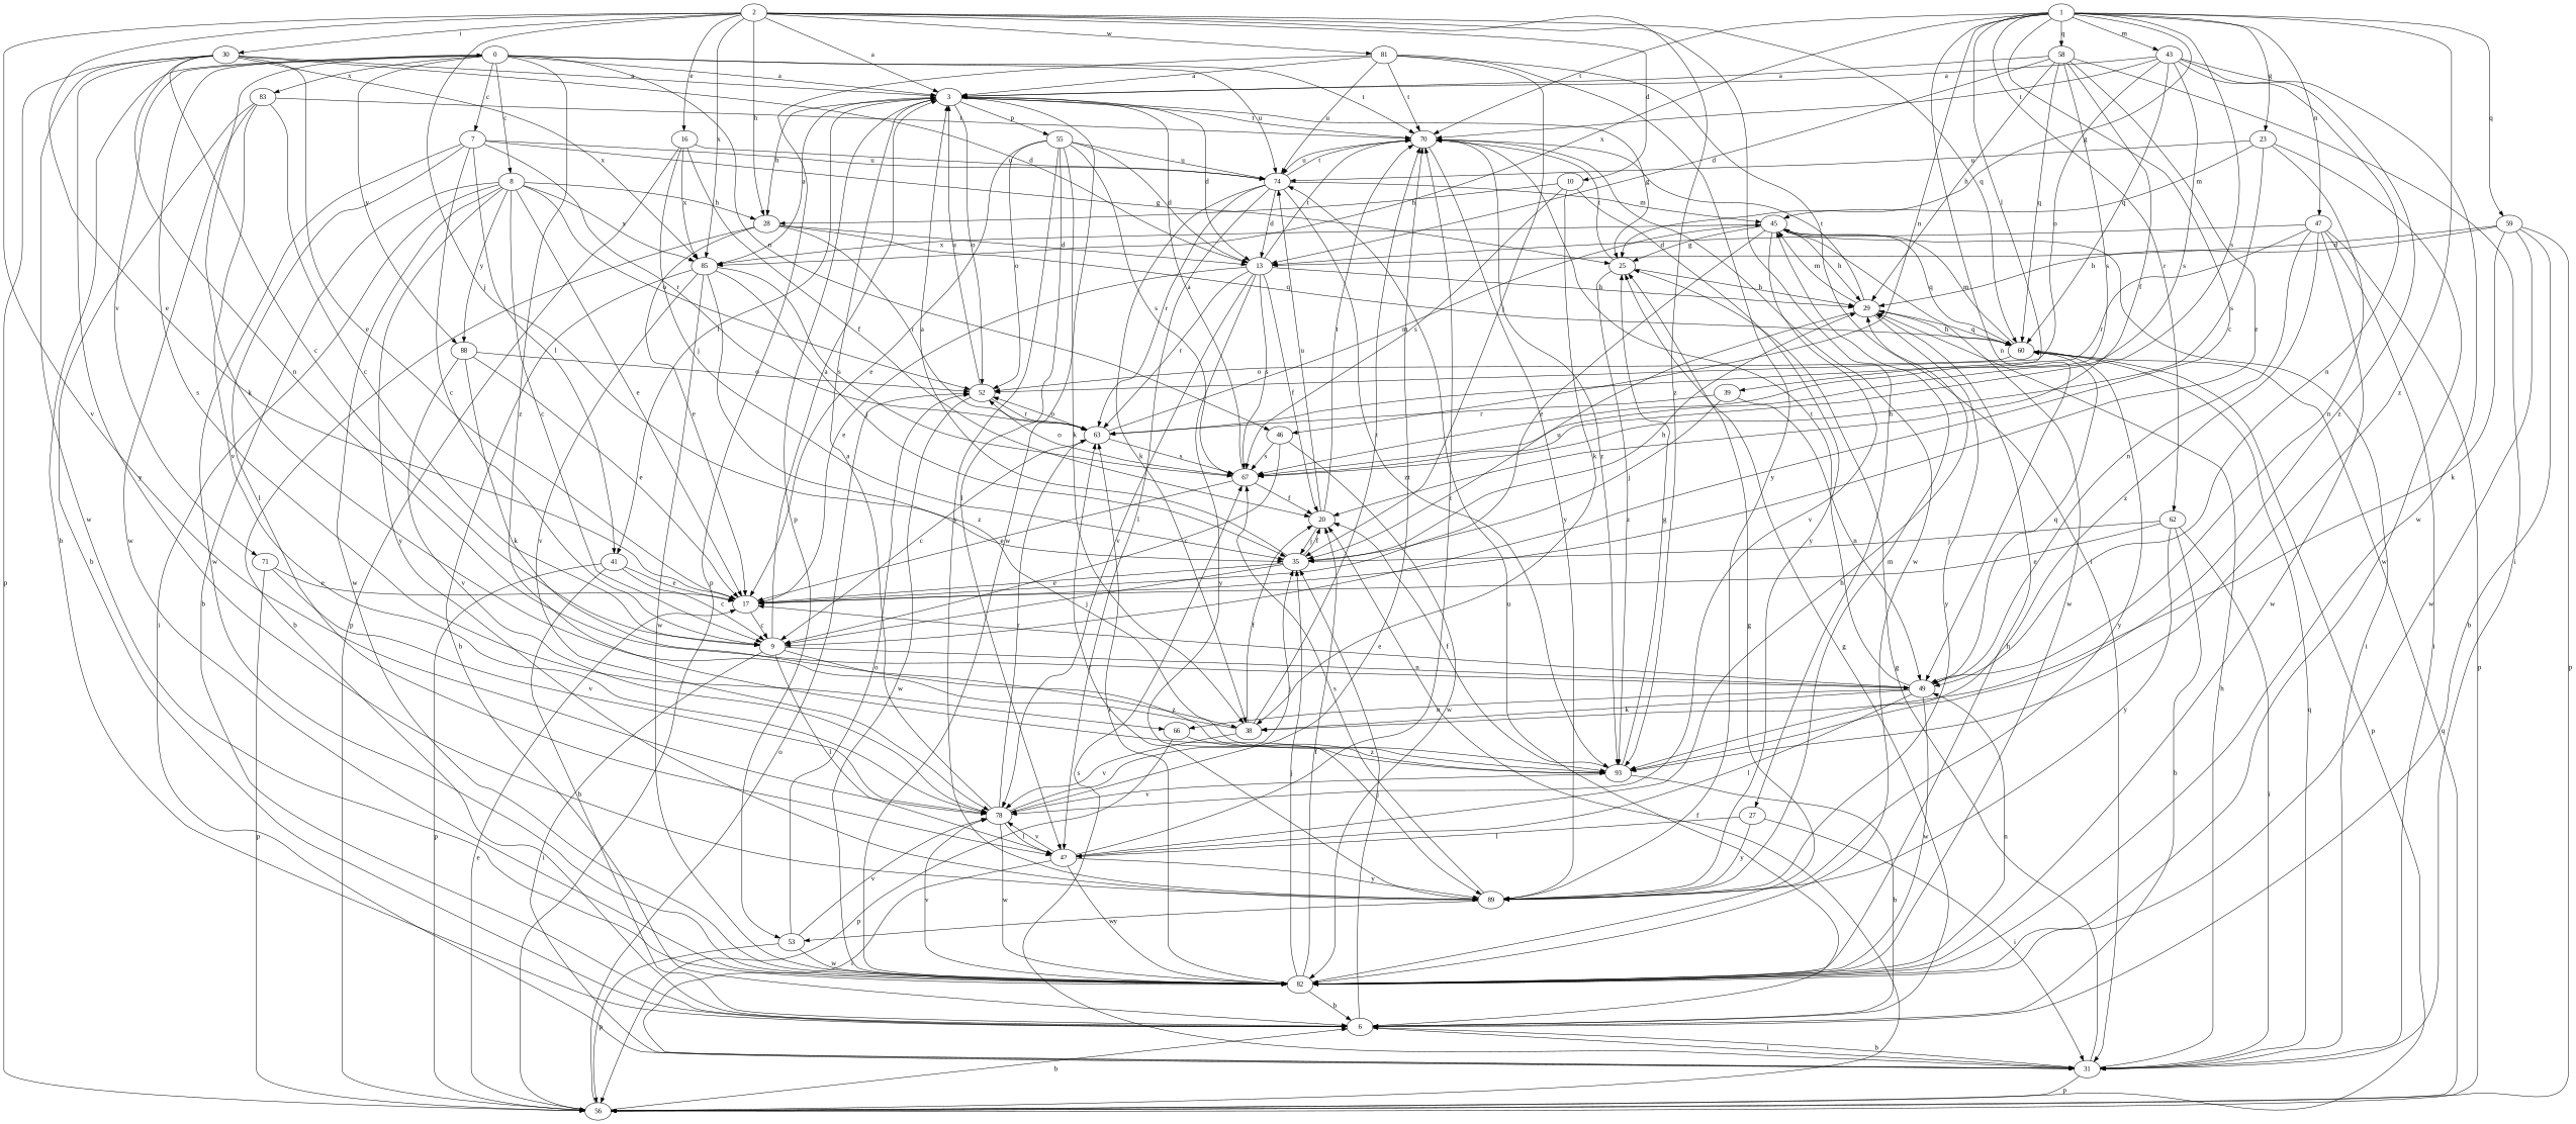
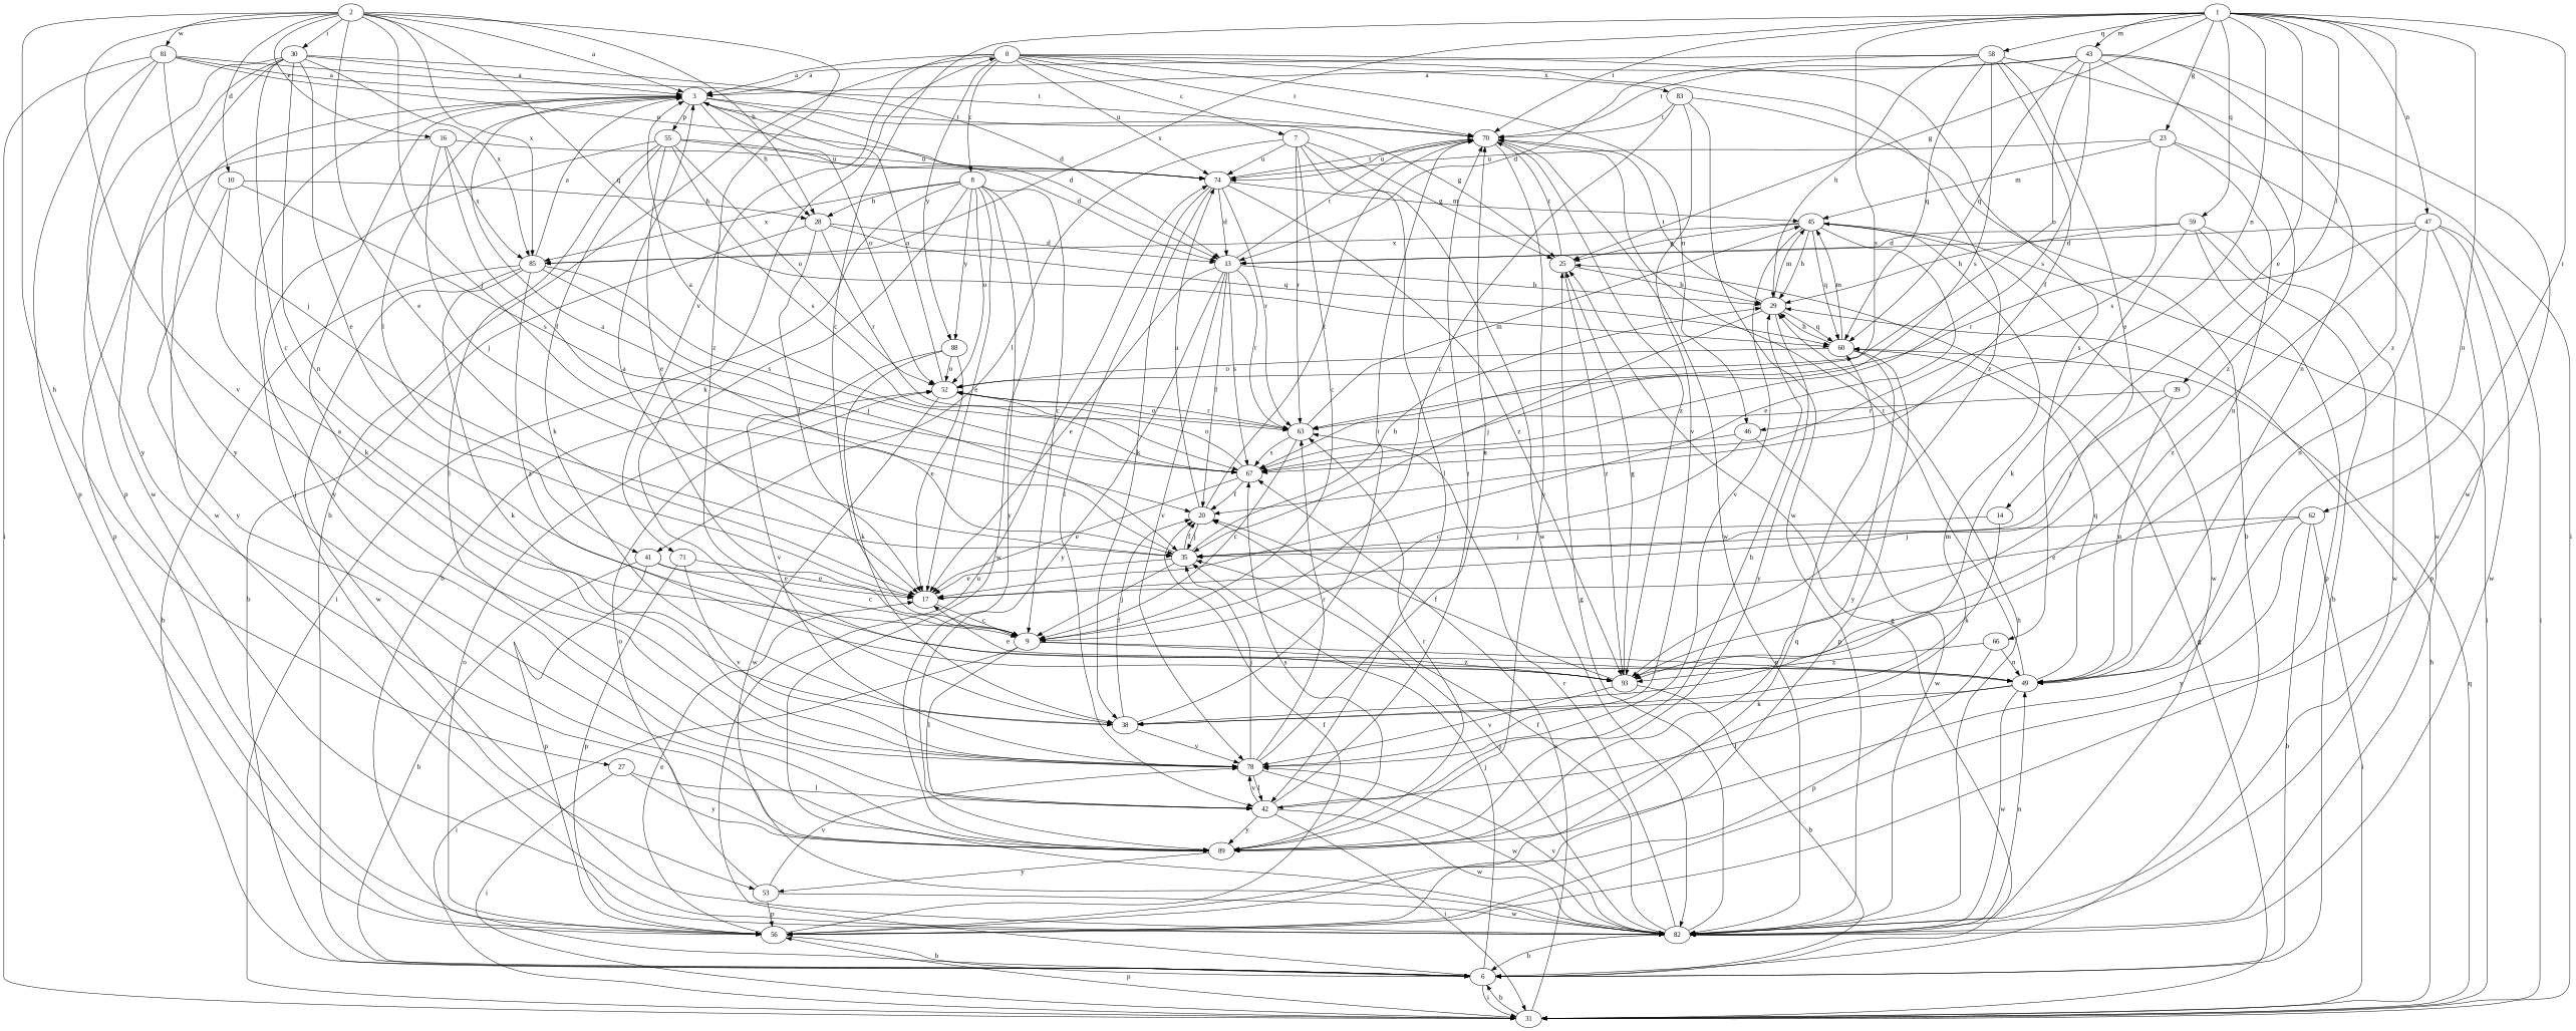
  strict digraph {
    fontname="Liberation Serif"
    node [fontname="Liberation Serif"]
    edge [fontname="Liberation Serif"]
    0
    3
    6
    7
    8
    46
    66
    70
    74
    n10 [label=71]
    83
    88
    93
    25
    28
    13
    41
    52
    53
    55
    82
    35
    31
    9
    42
    63
    85
    17
    89
    38
    78
    20
    67
    49
    56
    45
    1
+   14
    23
    39
    43
    47
    58
    59
    62
    29
    60
    2
    10
    16
    27
    30
    81
    0 -> 3 [label=a]
    0 -> 6 [label=b]
    0 -> 7 [label=c]
    0 -> 8 [label=c]
    0 -> 46 [label=n]
    0 -> 66 [label=s]
    0 -> 70 [label=t]
    0 -> 74 [label=u]
    0 -> n10 [label=v]
    0 -> 83 [label=x]
    0 -> 88 [label=y]
    0 -> 93 [label=z]
    3 -> 70 [label=t]
    3 -> 25 [label=g]
    3 -> 28 [label=h]
    3 -> 13 [label=d]
    3 -> 41 [label=l]
    3 -> 52 [label=o]
-   3 -> 53 [label=p]
+   3 -> 53 [label=j]
    3 -> 55 [label=p]
    3 -> 82 [label=w]
    6 -> 74 [label=u]
    6 -> 25 [label=g]
    6 -> 35 [label=j]
    6 -> 31 [label=i]
    7 -> 74 [label=u]
    7 -> 25 [label=g]
    7 -> 41 [label=l]
    7 -> 82 [label=w]
    7 -> 9 [label=c]
    7 -> 42 [label=l]
    7 -> 63 [label=r]
    8 -> 6 [label=b]
    8 -> 88 [label=y]
    8 -> 28 [label=h]
    8 -> 52 [label=o]
    8 -> 82 [label=w]
    8 -> 31 [label=i]
    8 -> 9 [label=c]
    8 -> 85 [label=x]
    8 -> 17 [label=e]
    8 -> 89 [label=y]
    46 -> 82 [label=w]
    46 -> 9 [label=c]
    46 -> 67 [label=s]
    66 -> 93 [label=z]
-   49 -> 66 [label=n]
+   66 -> 49 [label=n]
    66 -> 56 [label=p]
    70 -> 74 [label=u]
    70 -> 93 [label=z]
    70 -> 82 [label=w]
    70 -> 89 [label=y]
    74 -> 70 [label=t]
    74 -> 93 [label=z]
    74 -> 13 [label=d]
    74 -> 42 [label=l]
    74 -> 63 [label=r]
    74 -> 38 [label=k]
    74 -> 45 [label=m]
    n10 -> 17 [label=e]
    n10 -> 78 [label=v]
    n10 -> 56 [label=p]
    83 -> 6 [label=b]
    83 -> 70 [label=t]
    83 -> 82 [label=w]
    83 -> 9 [label=c]
    83 -> 78 [label=v]
    88 -> 52 [label=o]
    88 -> 17 [label=e]
    88 -> 38 [label=k]
    88 -> 78 [label=v]
    93 -> 6 [label=b]
    93 -> 25 [label=g]
    93 -> 78 [label=v]
    93 -> 20 [label=f]
    25 -> 70 [label=t]
    25 -> 93 [label=z]
    25 -> 29 [label=h]
    28 -> 6 [label=b]
    28 -> 13 [label=d]
    28 -> 63 [label=r]
-   28 -> 17 [label=e]
+   28 -> 17 [label=f]
    28 -> 60 [label=q]
    13 -> 70 [label=t]
    13 -> 63 [label=r]
    13 -> 17 [label=e]
    13 -> 89 [label=y]
    13 -> 78 [label=v]
    13 -> 20 [label=f]
    13 -> 67 [label=s]
    13 -> 29 [label=h]
    41 -> 6 [label=b]
    41 -> 9 [label=c]
    41 -> 17 [label=e]
    41 -> 56 [label=p]
    52 -> 3 [label=a]
    52 -> 82 [label=w]
    52 -> 63 [label=r]
    53 -> 52 [label=o]
    53 -> 82 [label=w]
    53 -> 78 [label=v]
    53 -> 56 [label=p]
    55 -> 74 [label=u]
    55 -> 13 [label=d]
    55 -> 52 [label=o]
    55 -> 42 [label=l]
    55 -> 17 [label=e]
    55 -> 89 [label=y]
    55 -> 38 [label=k]
    55 -> 67 [label=s]
    82 -> 6 [label=b]
    82 -> 25 [label=g]
    82 -> 35 [label=j]
    82 -> 63 [label=r]
    82 -> 78 [label=v]
    82 -> 20 [label=f]
    82 -> 49 [label=n]
    82 -> 29 [label=h]
    35 -> 3 [label=a]
    35 -> 9 [label=j]
    35 -> 17 [label=e]
    35 -> 20 [label=f]
    35 -> 29 [label=h]
    31 -> 6 [label=b]
    31 -> 25 [label=g]
    31 -> 67 [label=s]
    31 -> 56 [label=p]
    31 -> 29 [label=h]
    31 -> 60 [label=q]
    9 -> 3 [label=a]
    9 -> 93 [label=z]
    9 -> 31 [label=i]
    9 -> 42 [label=l]
    9 -> 49 [label=n]
    42 -> 70 [label=t]
    42 -> 82 [label=w]
    42 -> 31 [label=i]
    42 -> 89 [label=y]
    42 -> 78 [label=v]
    42 -> 29 [label=h]
    63 -> 52 [label=o]
    63 -> 9 [label=c]
    63 -> 67 [label=s]
    63 -> 45 [label=m]
    85 -> 3 [label=a]
    85 -> 6 [label=b]
    85 -> 93 [label=z]
    85 -> 82 [label=w]
    85 -> 35 [label=j]
-   85 -> 78 [label=v]
+   85 -> 78 [label=k]
    85 -> 67 [label=s]
    17 -> 9 [label=c]
    89 -> 53 [label=y]
    89 -> 63 [label=r]
    89 -> 67 [label=s]
    89 -> 45 [label=m]
    38 -> 0 [label=k]
    38 -> 70 [label=t]
    38 -> 78 [label=v]
    38 -> 20 [label=f]
    78 -> 3 [label=a]
    78 -> 70 [label=t]
    78 -> 82 [label=w]
    78 -> 35 [label=j]
    78 -> 42 [label=l]
    78 -> 63 [label=r]
    20 -> 70 [label=t]
    20 -> 74 [label=u]
    20 -> 35 [label=j]
    67 -> 3 [label=a]
    67 -> 52 [label=o]
    67 -> 17 [label=e]
    67 -> 20 [label=f]
    49 -> 70 [label=t]
    49 -> 82 [label=w]
    49 -> 42 [label=l]
    49 -> 17 [label=e]
    49 -> 38 [label=k]
    49 -> 60 [label=q]
    56 -> 6 [label=b]
    56 -> 52 [label=o]
    56 -> 17 [label=e]
    56 -> 20 [label=f]
    56 -> 60 [label=q]
    45 -> 25 [label=g]
    45 -> 82 [label=w]
    45 -> 31 [label=i]
    45 -> 85 [label=x]
    45 -> 17 [label=e]
    45 -> 78 [label=v]
    45 -> 29 [label=h]
    45 -> 60 [label=q]
    1 -> 46 [label=n]
    1 -> 70 [label=t]
    1 -> 93 [label=z]
    1 -> 25 [label=g]
    1 -> 9 [label=c]
    1 -> 85 [label=x]
    1 -> 67 [label=s]
    1 -> 49 [label=n]
+   1 -> 14 [label=e]
    1 -> 23 [label=g]
    1 -> 39 [label=l]
    1 -> 43 [label=m]
    1 -> 47 [label=n]
    1 -> 58 [label=q]
    1 -> 59 [label=q]
    1 -> 62 [label=r]
+   14 -> 35 [label=j]
+   14 -> 38 [label=k]
    23 -> 74 [label=u]
    23 -> 82 [label=w]
    23 -> 67 [label=s]
    23 -> 49 [label=n]
    23 -> 45 [label=m]
    39 -> 35 [label=j]
    39 -> 63 [label=r]
    39 -> 49 [label=n]
    43 -> 3 [label=a]
    43 -> 70 [label=t]
    43 -> 93 [label=z]
    43 -> 52 [label=o]
    43 -> 82 [label=w]
    43 -> 67 [label=s]
    43 -> 49 [label=n]
    43 -> 60 [label=q]
    47 -> 93 [label=z]
    47 -> 13 [label=d]
    47 -> 82 [label=w]
    47 -> 31 [label=i]
    47 -> 63 [label=r]
    47 -> 49 [label=n]
    47 -> 56 [label=p]
    58 -> 3 [label=a]
    58 -> 13 [label=d]
    58 -> 31 [label=i]
    58 -> 17 [label=e]
    58 -> 20 [label=f]
    58 -> 67 [label=s]
    58 -> 29 [label=h]
    58 -> 60 [label=q]
    59 -> 6 [label=b]
    59 -> 13 [label=d]
    59 -> 82 [label=w]
    59 -> 38 [label=k]
    59 -> 56 [label=p]
    59 -> 29 [label=h]
    62 -> 6 [label=b]
    62 -> 35 [label=j]
    62 -> 31 [label=i]
    62 -> 17 [label=e]
    62 -> 89 [label=y]
    29 -> 70 [label=t]
-   29 -> 35 [label=u]
+   29 -> 35 [label=j]
    29 -> 89 [label=y]
    29 -> 45 [label=m]
    29 -> 60 [label=q]
    60 -> 52 [label=o]
    60 -> 89 [label=y]
    60 -> 56 [label=p]
    60 -> 45 [label=m]
    60 -> 29 [label=h]
    2 -> 3 [label=a]
    2 -> 93 [label=z]
    2 -> 28 [label=h]
    2 -> 35 [label=j]
    2 -> 85 [label=x]
    2 -> 17 [label=e]
    2 -> 78 [label=v]
    2 -> 60 [label=q]
    2 -> 10 [label=d]
    2 -> 16 [label=e]
    2 -> 27 [label=h]
    2 -> 30 [label=i]
    2 -> 81 [label=w]
    10 -> 28 [label=h]
    10 -> 89 [label=y]
    10 -> 38 [label=k]
    10 -> 67 [label=s]
    16 -> 74 [label=u]
    16 -> 35 [label=j]
    16 -> 85 [label=x]
    16 -> 20 [label=f]
    16 -> 56 [label=p]
    27 -> 31 [label=i]
    27 -> 42 [label=l]
    27 -> 89 [label=y]
    30 -> 3 [label=a]
    30 -> 13 [label=d]
    30 -> 82 [label=w]
    30 -> 9 [label=c]
    30 -> 85 [label=x]
    30 -> 17 [label=e]
    30 -> 89 [label=y]
    30 -> 49 [label=n]
    30 -> 56 [label=p]
    81 -> 3 [label=a]
    81 -> 70 [label=t]
    81 -> 74 [label=u]
    81 -> 35 [label=j]
    81 -> 31 [label=i]
    81 -> 89 [label=y]
    81 -> 56 [label=p]
  }
